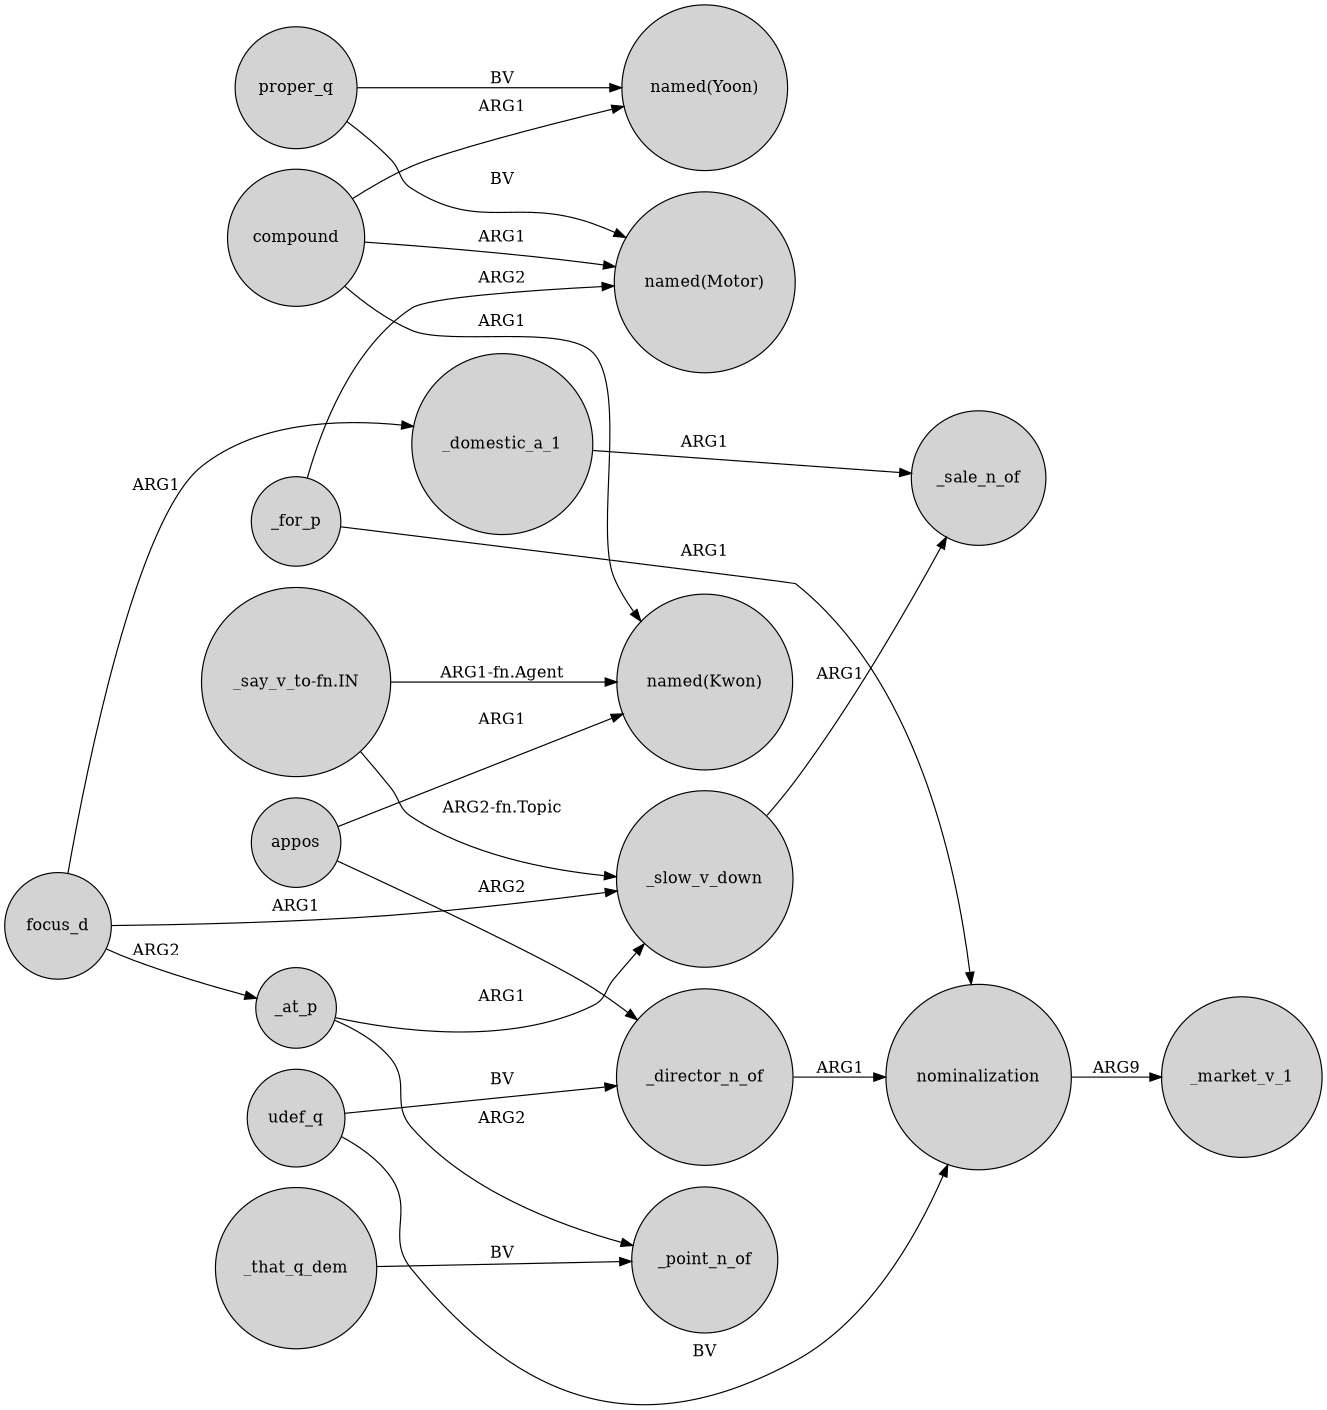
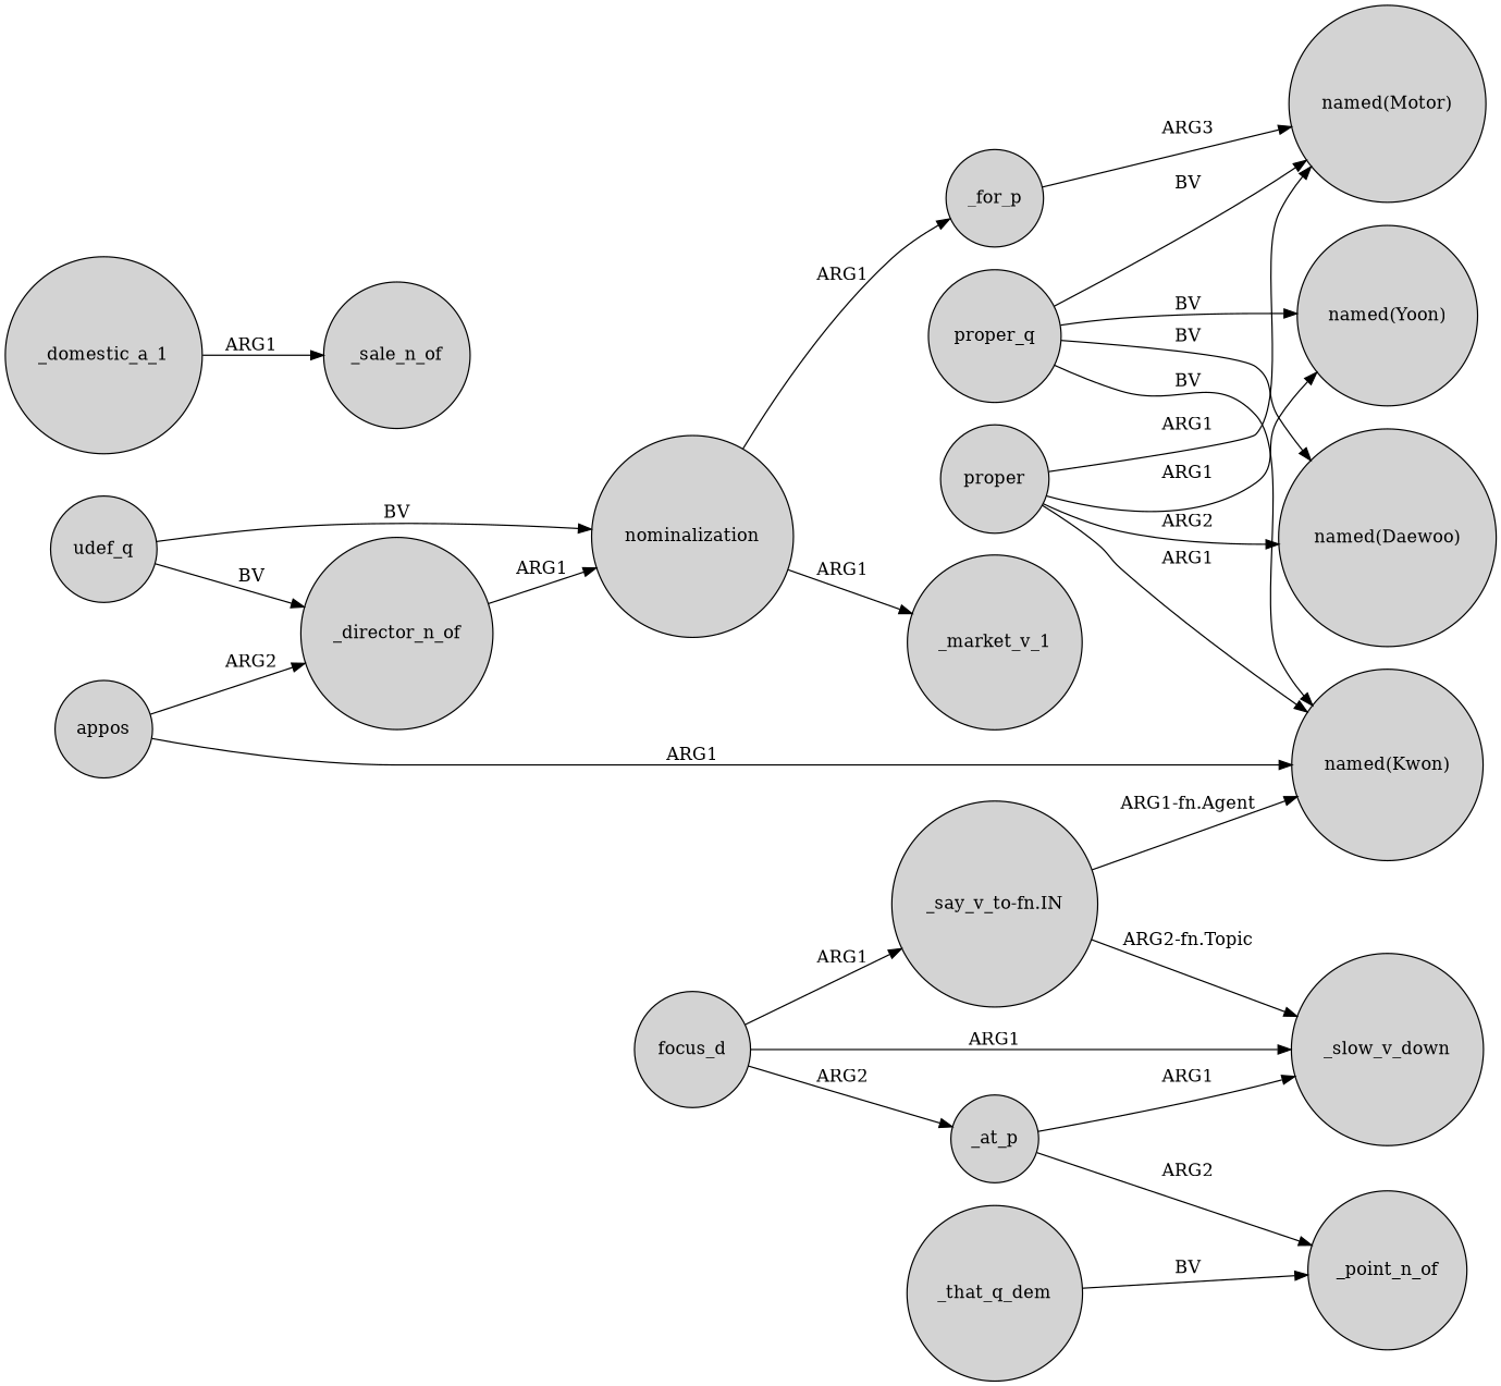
  digraph {
    rankdir=LR
    node [shape=circle style=filled]
    proper_q
+   "named(Daewoo)"
    "named(Yoon)"
    "named(Kwon)"
    "named(Motor)"
-   compound
+   compound [label=proper]
    "_say_v_to-fn.IN"
    _slow_v_down
    _sale_n_of
    focus_d
    _at_p
    _point_n_of
    nominalization
    _market_v_1
    _that_q_dem
    udef_q
    _director_n_of
    _for_p
    appos
    _domestic_a_1
+   proper_q -> "named(Daewoo)" [label=BV]
    proper_q -> "named(Yoon)" [label=BV]
+   proper_q -> "named(Kwon)" [label=BV]
    proper_q -> "named(Motor)" [label=BV]
+   compound -> "named(Daewoo)" [label=ARG2]
    compound -> "named(Yoon)" [label=ARG1]
    compound -> "named(Kwon)" [label=ARG1]
    compound -> "named(Motor)" [label=ARG1]
    "_say_v_to-fn.IN" -> "named(Kwon)" [label="ARG1-fn.Agent"]
    "_say_v_to-fn.IN" -> _slow_v_down [label="ARG2-fn.Topic"]
-   _slow_v_down -> _sale_n_of [label=ARG1]
-   focus_d -> _domestic_a_1 [label=ARG1]
+   focus_d -> "_say_v_to-fn.IN" [label=ARG1]
    focus_d -> _slow_v_down [label=ARG1]
    focus_d -> _at_p [label=ARG2]
    _at_p -> _slow_v_down [label=ARG1]
    _at_p -> _point_n_of [label=ARG2]
-   nominalization -> _market_v_1 [label=ARG9]
+   nominalization -> _market_v_1 [label=ARG1]
    _that_q_dem -> _point_n_of [label=BV]
    udef_q -> nominalization [label=BV]
    udef_q -> _director_n_of [label=BV]
    _director_n_of -> nominalization [label=ARG1]
-   _for_p -> "named(Motor)" [label=ARG2]
-   _for_p -> nominalization [label=ARG1]
+   _for_p -> "named(Motor)" [label=ARG3]
+   nominalization -> _for_p [label=ARG1]
    appos -> "named(Kwon)" [label=ARG1]
    appos -> _director_n_of [label=ARG2]
    _domestic_a_1 -> _sale_n_of [label=ARG1]
  }
